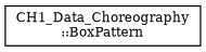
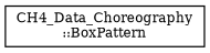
  digraph {
    rankdir=LR
    fontname="DejaVu Serif"
-   n1 [color=black fillcolor=white fontname="DejaVu Serif" fontsize=10 height=0.2 label="CH1_Data_Choreography\l::BoxPattern" shape=record style=filled width=0.4]
+   n1 [color=black fillcolor=white fontname="DejaVu Serif" fontsize=10 height=0.2 label="CH4_Data_Choreography\l::BoxPattern" shape=record style=filled width=0.4]
  }
